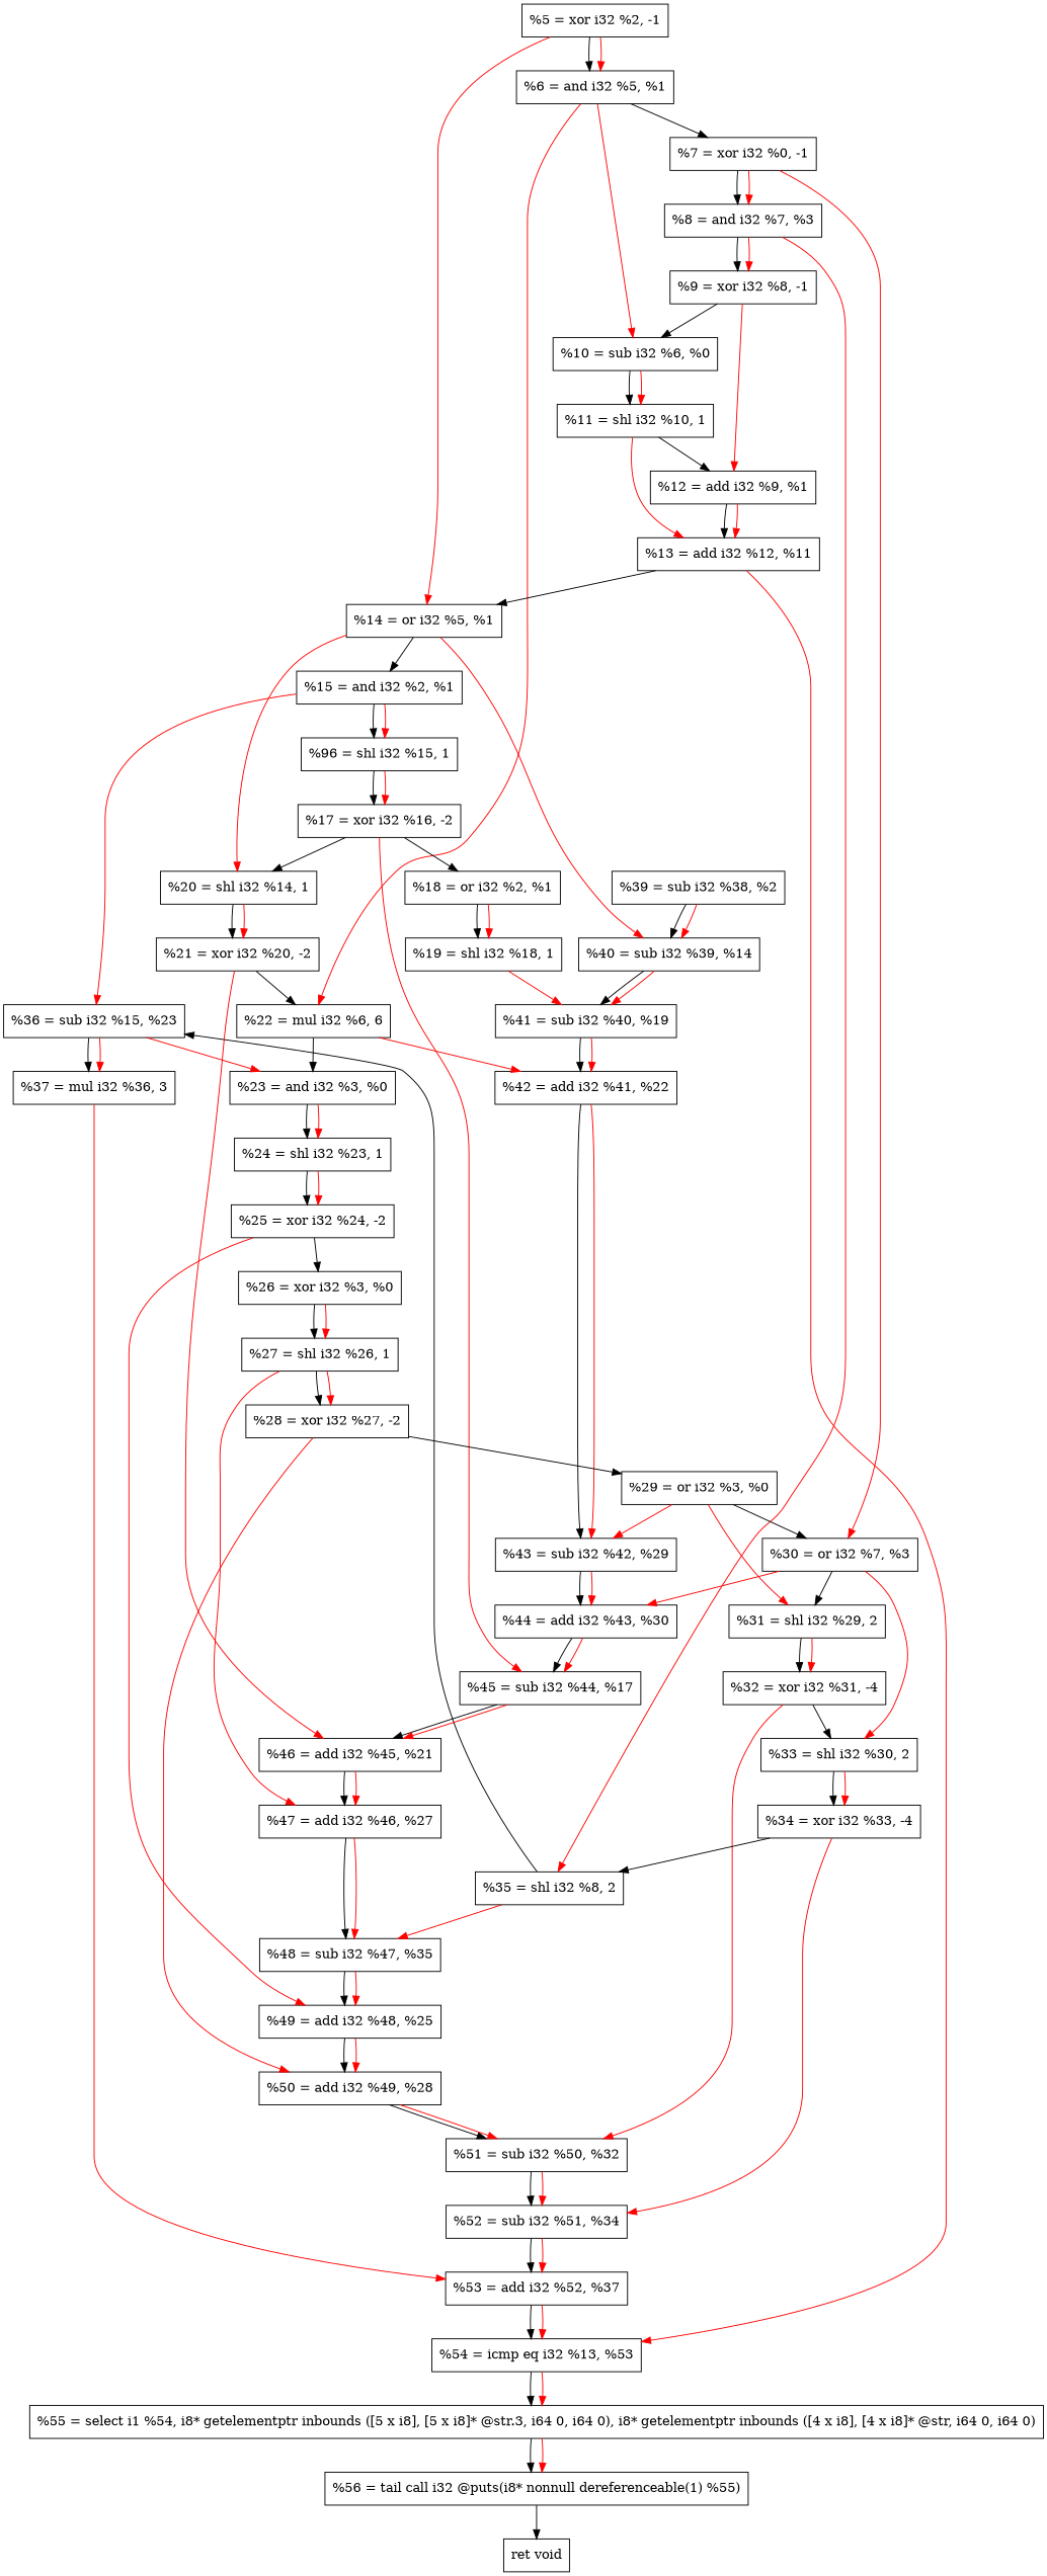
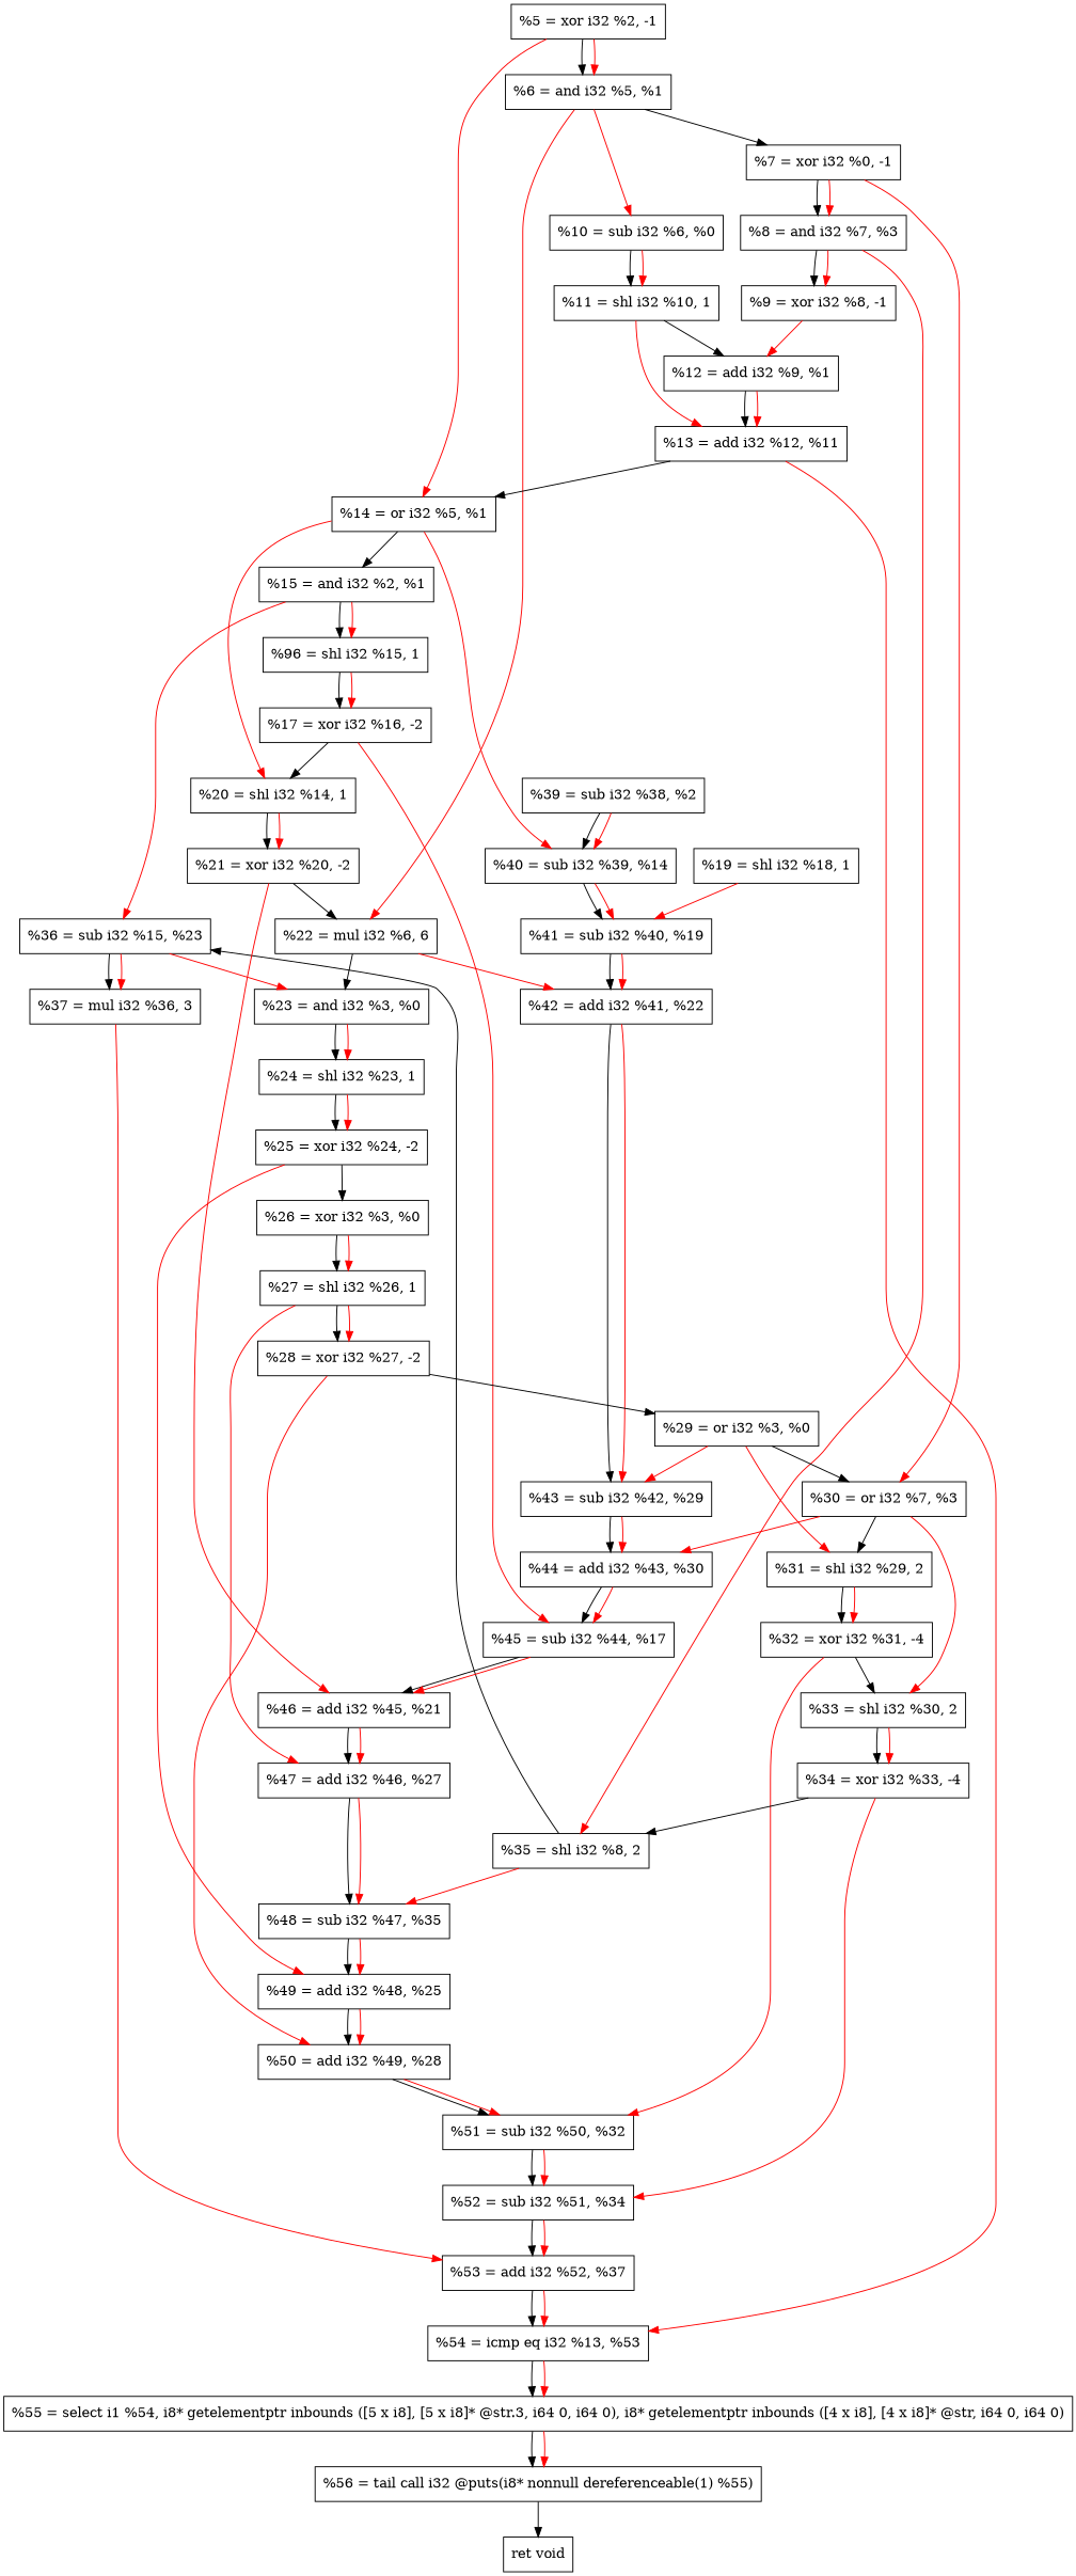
  digraph {
    node [shape=record]
    edge [color=red]
    n1 [label="  %5 = xor i32 %2, -1"]
    n2 [label="  %6 = and i32 %5, %1"]
    n3 [label="  %14 = or i32 %5, %1"]
    n4 [label="  %7 = xor i32 %0, -1"]
    n5 [label="  %10 = sub i32 %6, %0"]
    n6 [label="  %22 = mul i32 %6, 6"]
    n7 [label="  %15 = and i32 %2, %1"]
    n8 [label="  %20 = shl i32 %14, 1"]
    n9 [label="  %40 = sub i32 %39, %14"]
    n10 [label="  %8 = and i32 %7, %3"]
    n11 [label="  %30 = or i32 %7, %3"]
    n12 [label="  %11 = shl i32 %10, 1"]
    n13 [label="  %23 = and i32 %3, %0"]
    n14 [label="  %42 = add i32 %41, %22"]
    n15 [label="  %9 = xor i32 %8, -1"]
    n16 [label="  %35 = shl i32 %8, 2"]
    n17 [label="  %31 = shl i32 %29, 2"]
    n18 [label="  %33 = shl i32 %30, 2"]
    n19 [label="  %44 = add i32 %43, %30"]
    n20 [label="  %12 = add i32 %9, %1"]
    n21 [label="  %36 = sub i32 %15, %23"]
    n22 [label="  %48 = sub i32 %47, %35"]
    n23 [label="  %13 = add i32 %12, %11"]
    n24 [label="  %54 = icmp eq i32 %13, %53"]
    n25 [label="  %55 = select i1 %54, i8* getelementptr inbounds ([5 x i8], [5 x i8]* @str.3, i64 0, i64 0), i8* getelementptr inbounds ([4 x i8], [4 x i8]* @str, i64 0, i64 0)"]
    n26 [label="%96 = shl i32 %15, 1"]
    n27 [label="  %21 = xor i32 %20, -2"]
    n28 [label="  %41 = sub i32 %40, %19"]
    n29 [label="  %17 = xor i32 %16, -2"]
    n30 [label="  %37 = mul i32 %36, 3"]
-   n31 [label="  %18 = or i32 %2, %1"]
    n32 [label="  %45 = sub i32 %44, %17"]
    n33 [label="  %19 = shl i32 %18, 1"]
    n34 [label="  %46 = add i32 %45, %21"]
    n35 [label="  %47 = add i32 %46, %27"]
    n36 [label="  %24 = shl i32 %23, 1"]
    n37 [label="  %43 = sub i32 %42, %29"]
    n38 [label="  %25 = xor i32 %24, -2"]
    n39 [label="  %26 = xor i32 %3, %0"]
    n40 [label="  %49 = add i32 %48, %25"]
    n41 [label="  %27 = shl i32 %26, 1"]
    n42 [label="  %50 = add i32 %49, %28"]
    n43 [label="  %28 = xor i32 %27, -2"]
    n44 [label="  %29 = or i32 %3, %0"]
    n45 [label="  %51 = sub i32 %50, %32"]
    n46 [label="  %32 = xor i32 %31, -4"]
    n47 [label="  %34 = xor i32 %33, -4"]
    n48 [label="  %52 = sub i32 %51, %34"]
    n49 [label="  %53 = add i32 %52, %37"]
    n50 [label="  %39 = sub i32 %38, %2"]
    n51 [label="  %56 = tail call i32 @puts(i8* nonnull dereferenceable(1) %55)"]
    n52 [label="  ret void"]
    n1 -> n2 [color=""]
    n1 -> n2
    n1 -> n3
    n2 -> n4 [color=""]
    n2 -> n5
    n2 -> n6
    n3 -> n7 [color=""]
    n3 -> n8
    n3 -> n9
    n4 -> n10 [color=""]
    n4 -> n10
    n4 -> n11
    n5 -> n12 [color=""]
    n5 -> n12
    n6 -> n13 [color=""]
    n6 -> n14
    n7 -> n21
    n7 -> n26 [color=""]
    n7 -> n26
    n8 -> n27 [color=""]
    n8 -> n27
    n9 -> n28 [color=""]
    n9 -> n28
    n10 -> n15 [color=""]
    n10 -> n15
    n10 -> n16
    n11 -> n17 [color=""]
    n11 -> n18
    n11 -> n19
    n12 -> n20 [color=""]
    n12 -> n23
    n13 -> n36 [color=""]
    n13 -> n36
    n14 -> n37 [color=""]
    n14 -> n37
-   n15 -> n5 [color=""]
    n15 -> n20
    n16 -> n21 [color=""]
    n16 -> n22
    n17 -> n46 [color=""]
    n17 -> n46
    n18 -> n47 [color=""]
    n18 -> n47
    n19 -> n32 [color=""]
    n19 -> n32
    n20 -> n23 [color=""]
    n20 -> n23
    n21 -> n13
    n21 -> n30 [color=""]
    n21 -> n30
    n22 -> n40 [color=""]
    n22 -> n40
    n23 -> n3 [color=""]
    n23 -> n24
    n24 -> n25 [color=""]
    n24 -> n25
    n25 -> n51 [color=""]
    n25 -> n51
    n26 -> n29 [color=""]
    n26 -> n29
    n27 -> n6 [color=""]
    n27 -> n34
    n28 -> n14 [color=""]
    n28 -> n14
    n29 -> n8 [color=""]
-   n29 -> n31 [color=""]
    n29 -> n32
    n30 -> n49
-   n31 -> n33 [color=""]
-   n31 -> n33
    n32 -> n34 [color=""]
    n32 -> n34
    n33 -> n28
    n34 -> n35 [color=""]
    n34 -> n35
    n35 -> n22 [color=""]
    n35 -> n22
    n36 -> n38 [color=""]
    n36 -> n38
    n37 -> n19 [color=""]
    n37 -> n19
    n38 -> n39 [color=""]
    n38 -> n40
    n39 -> n41 [color=""]
    n39 -> n41
    n40 -> n42 [color=""]
    n40 -> n42
    n41 -> n35
    n41 -> n43 [color=""]
    n41 -> n43
    n42 -> n45 [color=""]
    n42 -> n45
    n43 -> n42
    n43 -> n44 [color=""]
    n44 -> n11 [color=""]
    n44 -> n17
    n44 -> n37
    n45 -> n48 [color=""]
    n45 -> n48
    n46 -> n18 [color=""]
    n46 -> n45
    n47 -> n16 [color=""]
    n47 -> n48
    n48 -> n49 [color=""]
    n48 -> n49
    n49 -> n24 [color=""]
    n49 -> n24
    n50 -> n9 [color=""]
    n50 -> n9
    n51 -> n52 [color=""]
  }
